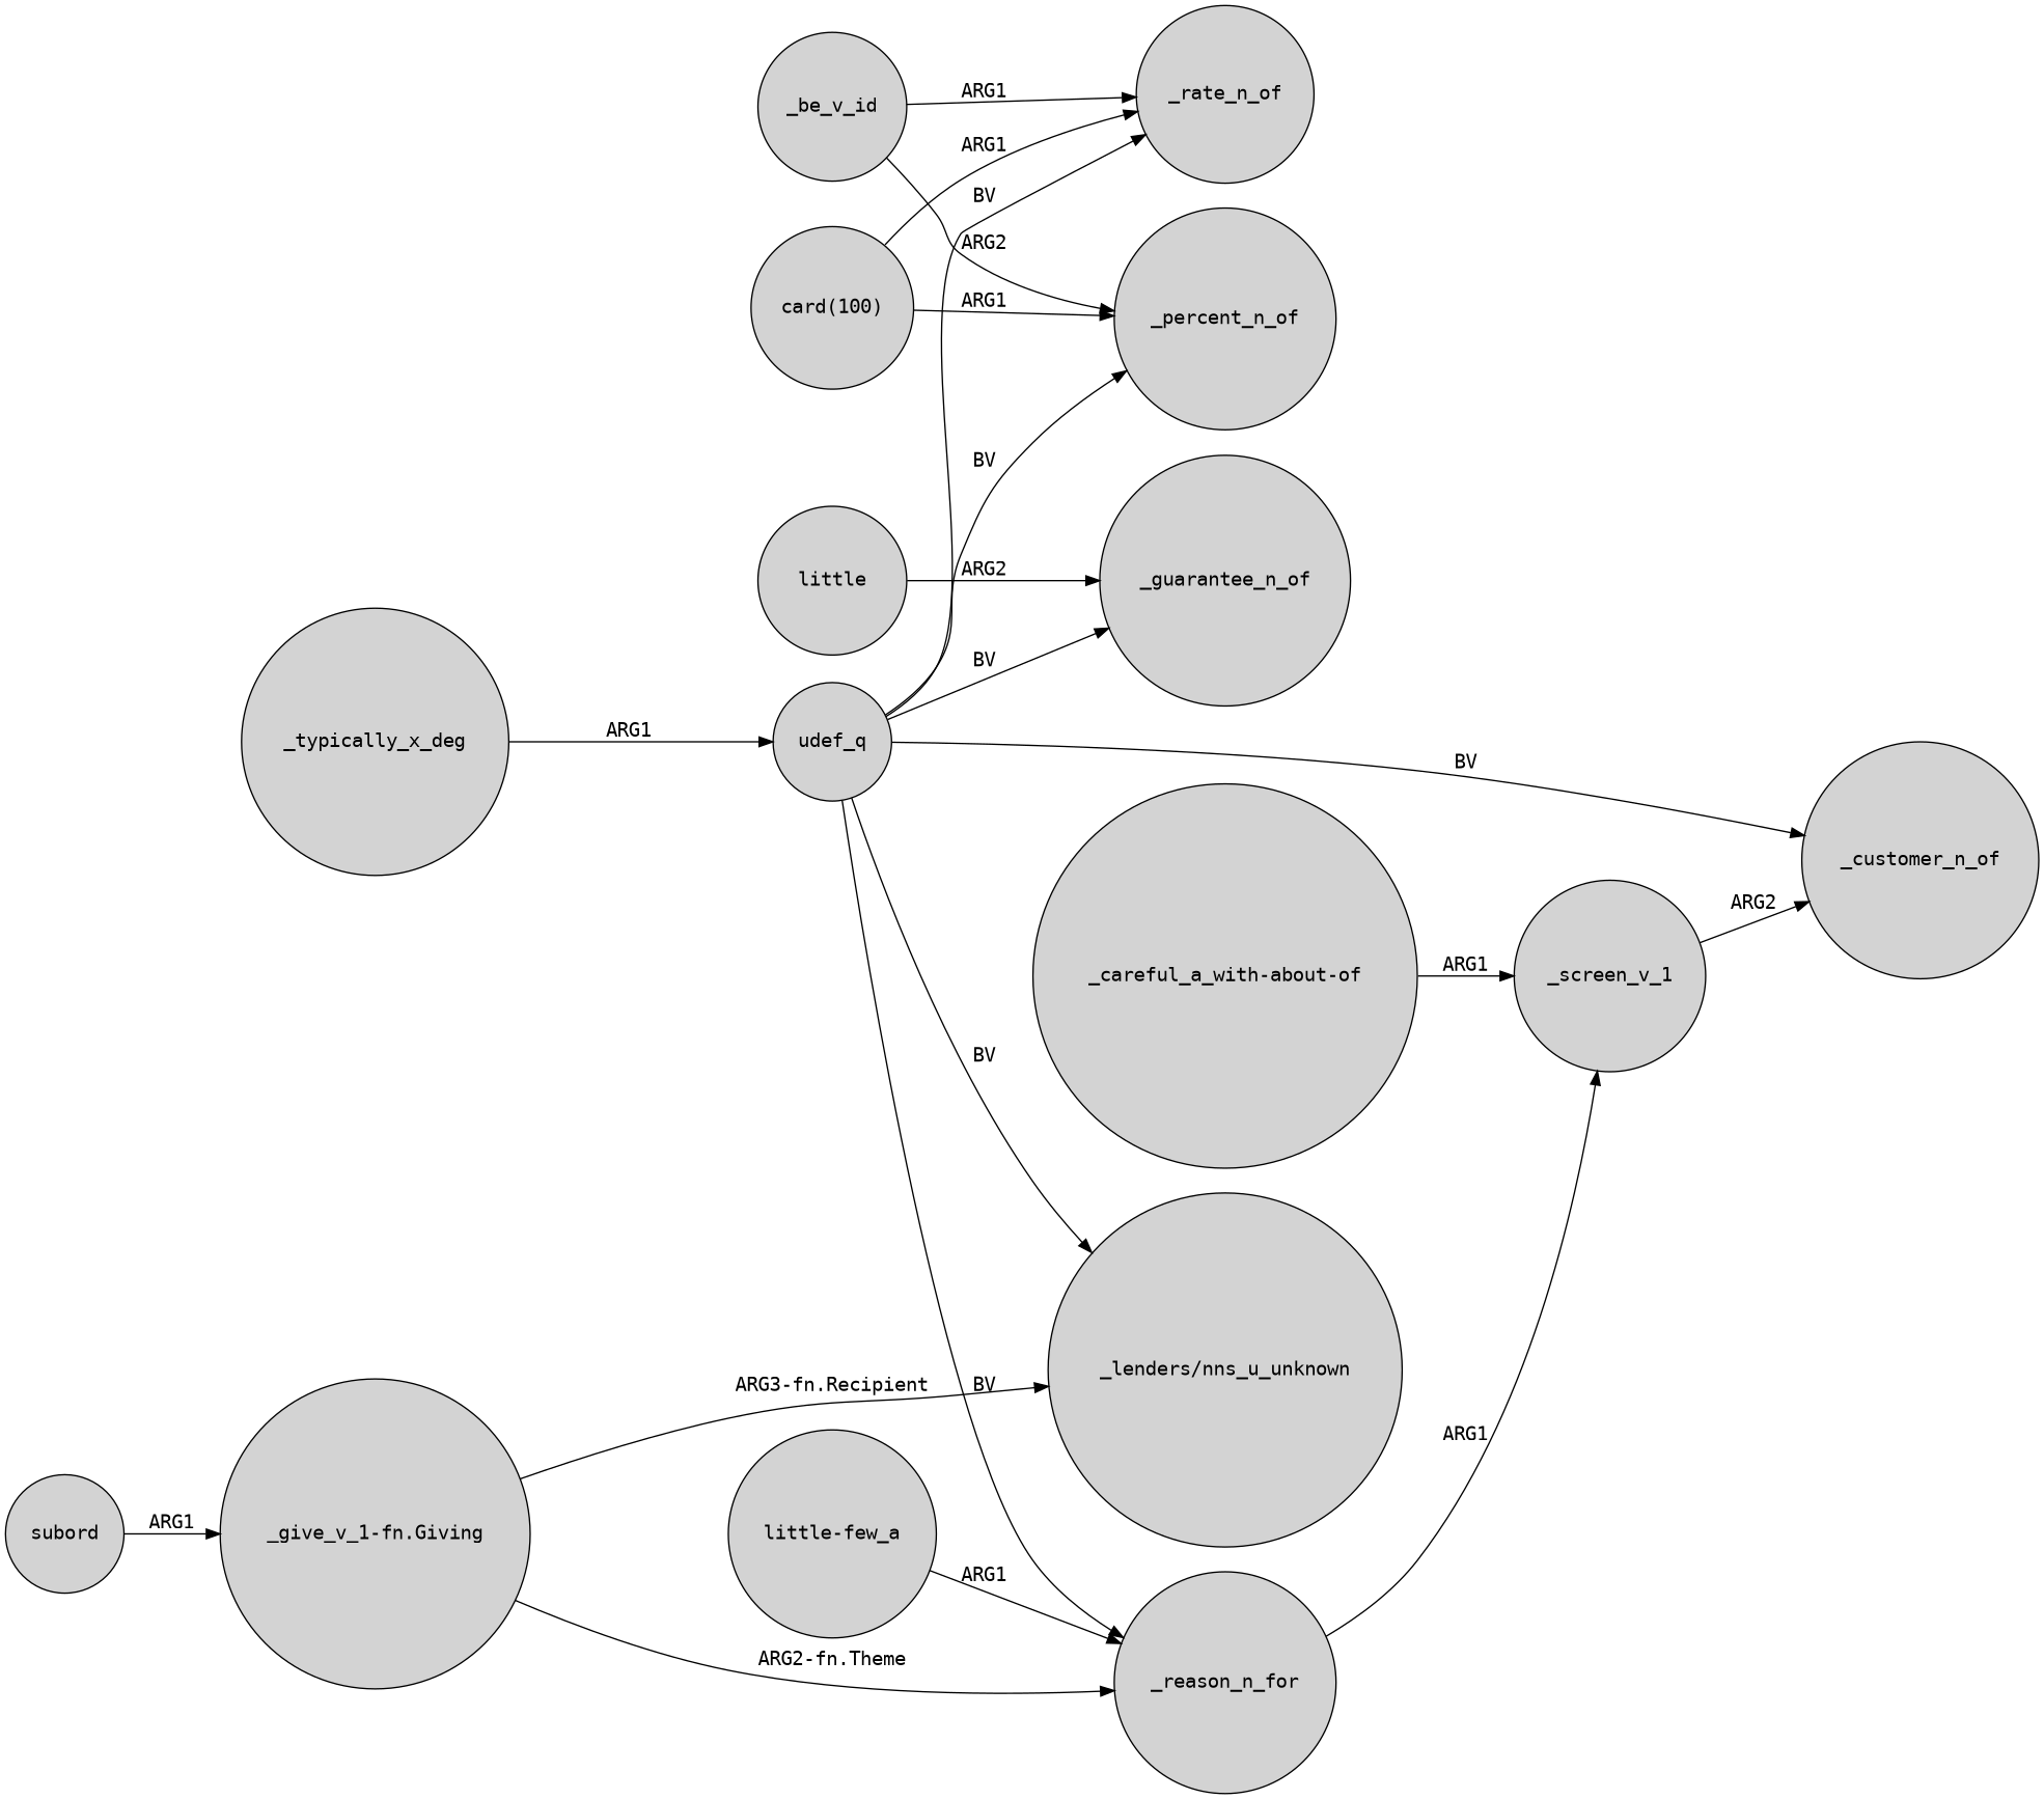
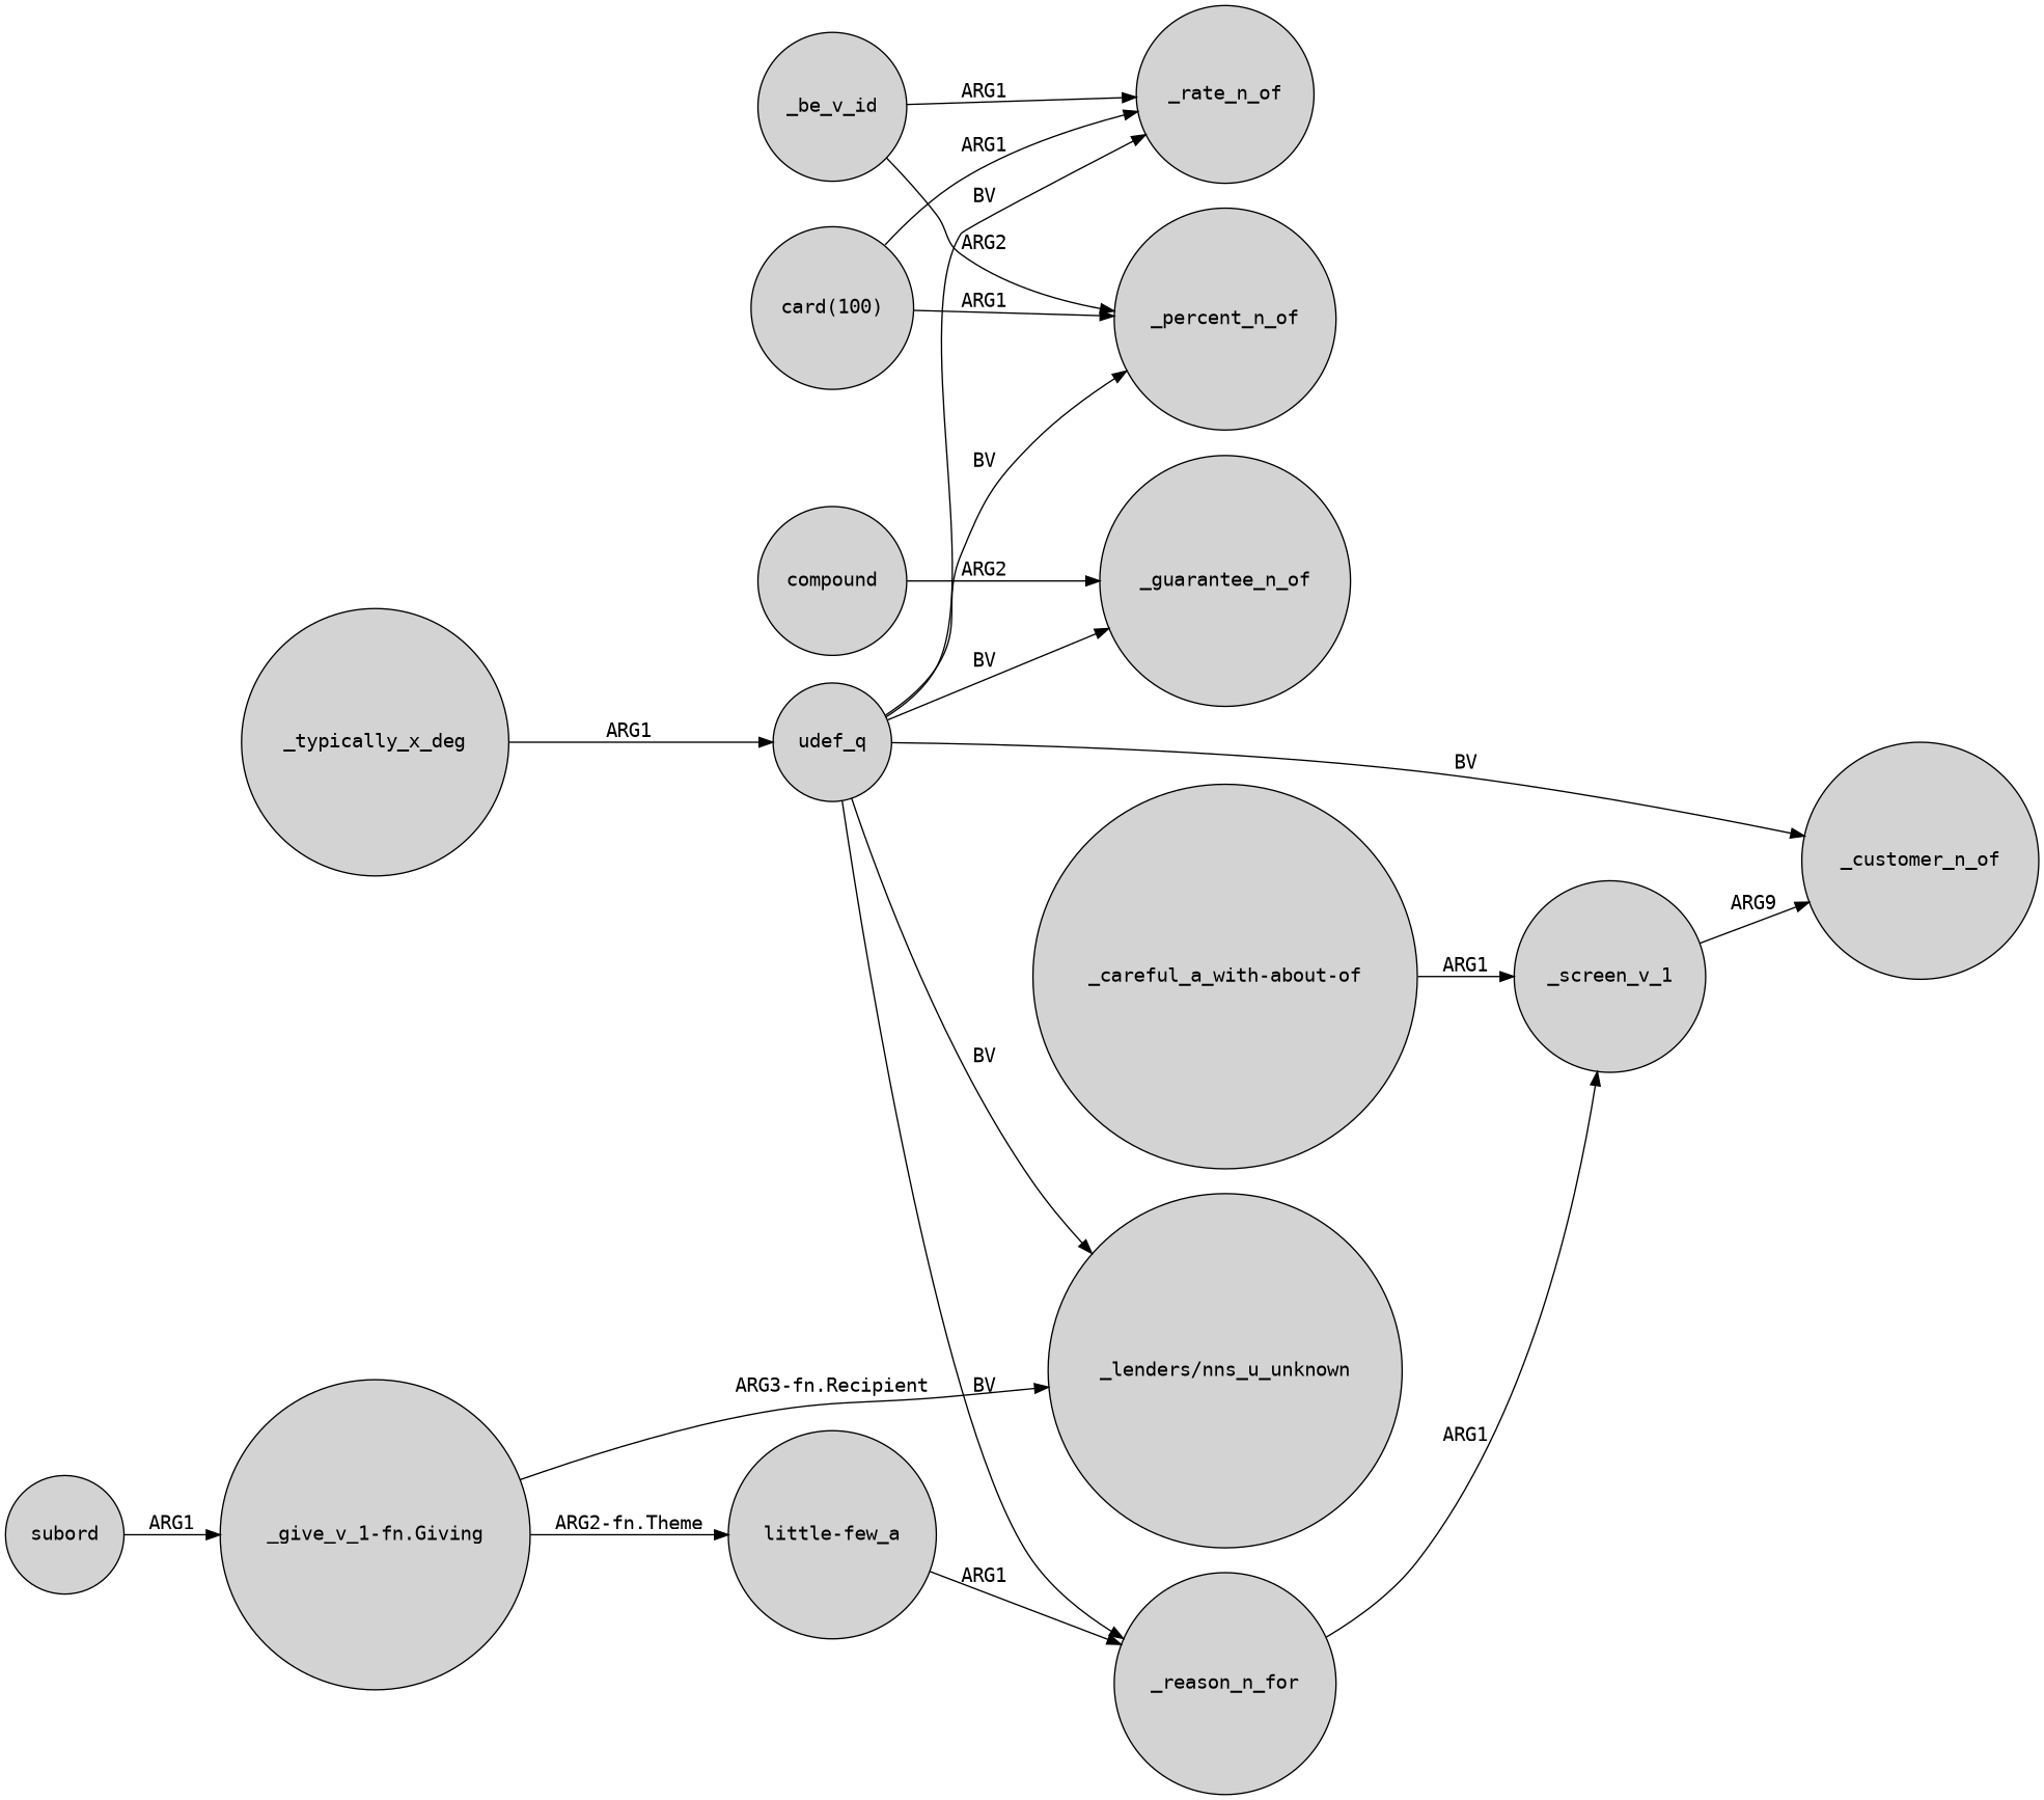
  digraph {
    fontname="DejaVu Sans Mono"
    rankdir=LR
    node [fontname="DejaVu Sans Mono" shape=circle style=filled]
    edge [fontname="DejaVu Sans Mono"]
    _be_v_id
    _percent_n_of
    _rate_n_of
    subord
    "_give_v_1-fn.Giving"
    _reason_n_for
    "_lenders/nns_u_unknown"
    udef_q
    _guarantee_n_of
    _customer_n_of
    _screen_v_1
    _typically_x_deg
-   compound [label=little]
+   compound
    "_careful_a_with-about-of"
    "little-few_a"
    "card(100)"
    _be_v_id -> _percent_n_of [label=ARG2]
    _be_v_id -> _rate_n_of [label=ARG1]
    subord -> "_give_v_1-fn.Giving" [label=ARG1]
-   "_give_v_1-fn.Giving" -> _reason_n_for [label="ARG2-fn.Theme"]
+   "_give_v_1-fn.Giving" -> "little-few_a" [label="ARG2-fn.Theme"]
    "_give_v_1-fn.Giving" -> "_lenders/nns_u_unknown" [label="ARG3-fn.Recipient"]
    _reason_n_for -> _screen_v_1 [label=ARG1]
    udef_q -> _percent_n_of [label=BV]
    udef_q -> _rate_n_of [label=BV]
    udef_q -> _reason_n_for [label=BV]
    udef_q -> "_lenders/nns_u_unknown" [label=BV]
    udef_q -> _guarantee_n_of [label=BV]
    udef_q -> _customer_n_of [label=BV]
-   _screen_v_1 -> _customer_n_of [label=ARG2]
+   _screen_v_1 -> _customer_n_of [label=ARG9]
    _typically_x_deg -> udef_q [label=ARG1]
    compound -> _guarantee_n_of [label=ARG2]
    "_careful_a_with-about-of" -> _screen_v_1 [label=ARG1]
    "little-few_a" -> _reason_n_for [label=ARG1]
    "card(100)" -> _percent_n_of [label=ARG1]
    "card(100)" -> _rate_n_of [label=ARG1]
  }
